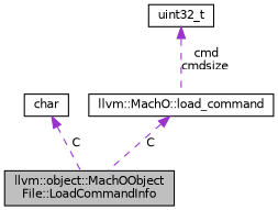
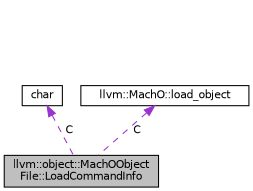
  digraph {
    node [color=black fontname=Helvetica fontsize=10 shape=box]
    edge [color=darkorchid3 dir=back fontname=Helvetica fontsize=10 labelfontname=Helvetica labelfontsize=10 style=dashed]
    n1 [fillcolor=grey75 fontcolor=black height=0.2 label="llvm::object::MachOObject\lFile::LoadCommandInfo" style=filled width=0.4]
    n2 [height=0.2 label=char width=0.4]
-   n3 [height=0.2 label="llvm::MachO::load_command" width=0.4]
-   n4 [height=0.2 label=uint32_t width=0.4]
+   n3 [height=0.2 label="llvm::MachO::load_object" width=0.4]
    n2 -> n1 [label=" C"]
    n3 -> n1 [label=" C"]
-   n4 -> n3 [label=" cmd\ncmdsize"]
  }
